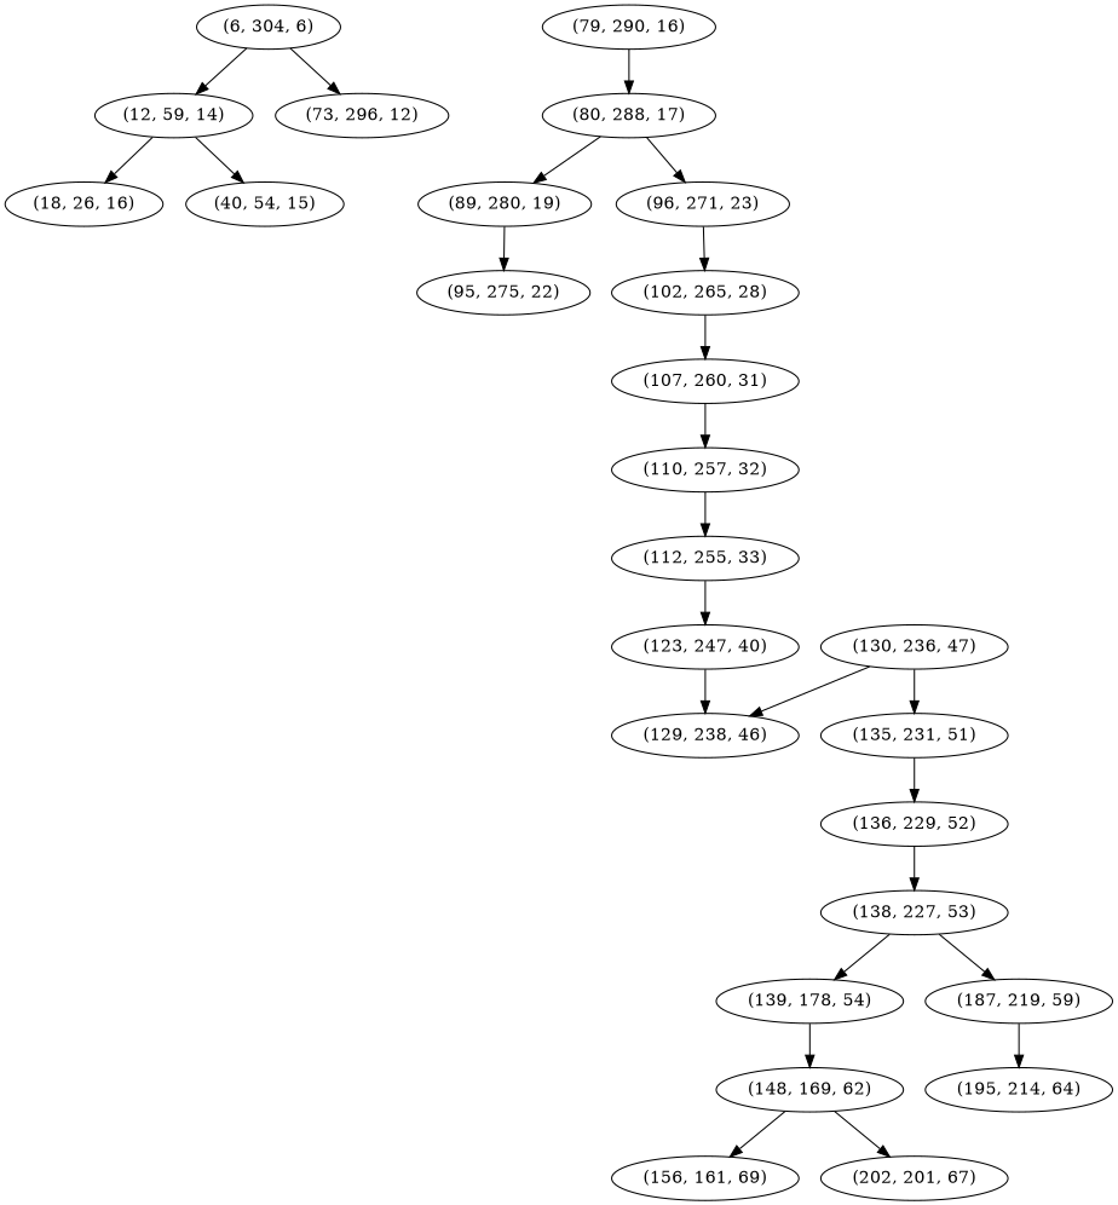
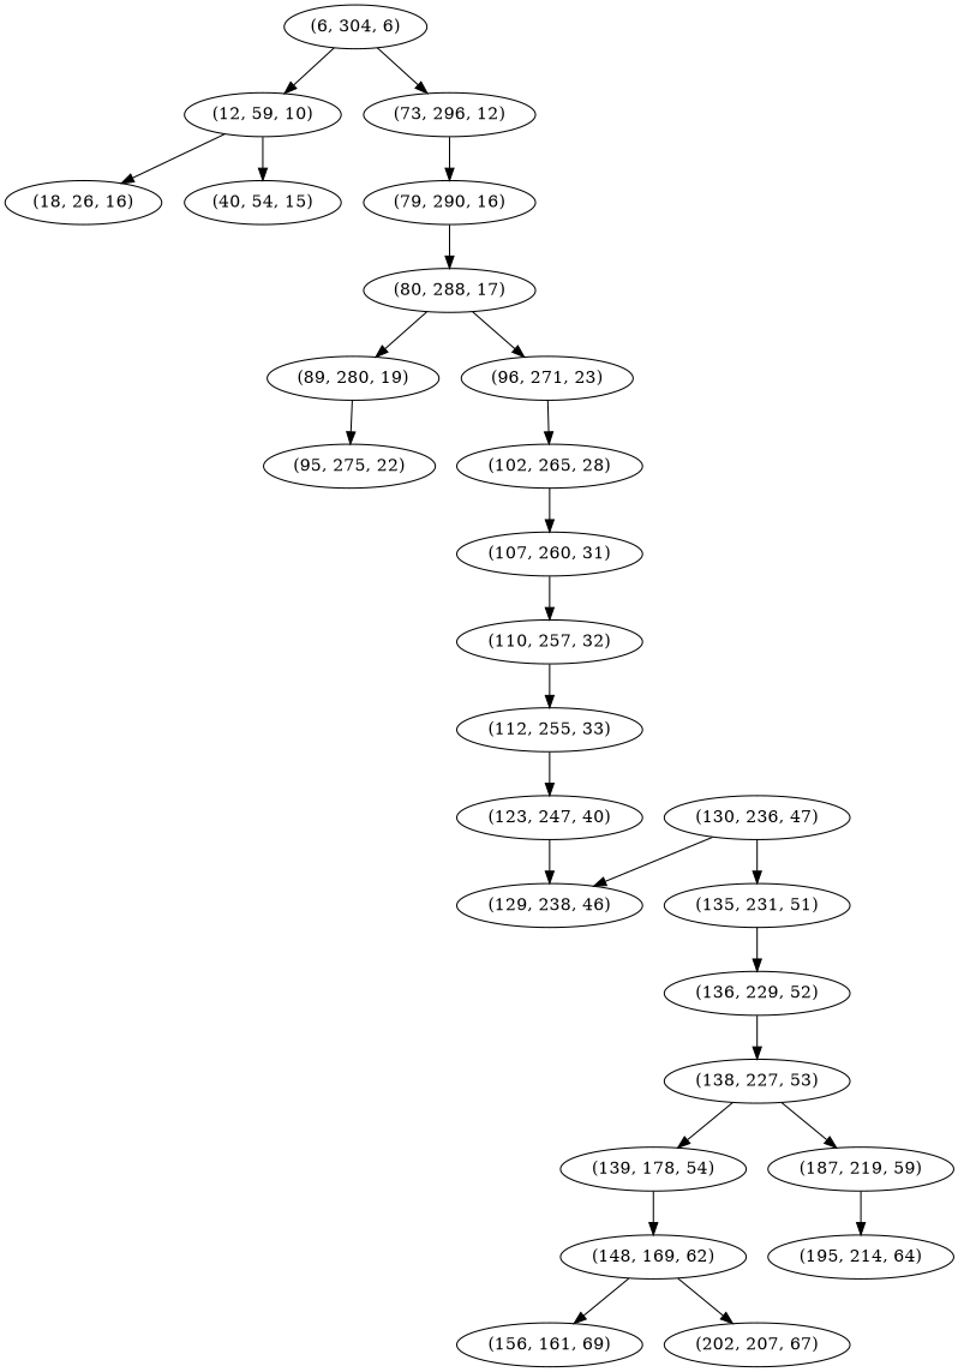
  digraph {
    "(6, 304, 6)"
-   "(12, 59, 10)" [label="(12, 59, 14)"]
+   "(12, 59, 10)"
    "(73, 296, 12)"
    "(18, 26, 16)"
    "(40, 54, 15)"
    "(79, 290, 16)"
    "(80, 288, 17)"
    "(89, 280, 19)"
    "(96, 271, 23)"
    "(95, 275, 22)"
    "(102, 265, 28)"
    "(107, 260, 31)"
    "(110, 257, 32)"
    "(112, 255, 33)"
    "(123, 247, 40)"
    "(129, 238, 46)"
    "(130, 236, 47)"
    "(135, 231, 51)"
    "(136, 229, 52)"
    "(138, 227, 53)"
    "(139, 178, 54)"
    "(187, 219, 59)"
    "(148, 169, 62)"
    "(195, 214, 64)"
    "(156, 161, 69)"
-   "(202, 207, 67)" [label="(202, 201, 67)"]
+   "(202, 207, 67)"
    "(6, 304, 6)" -> "(12, 59, 10)"
    "(6, 304, 6)" -> "(73, 296, 12)"
    "(12, 59, 10)" -> "(18, 26, 16)"
    "(12, 59, 10)" -> "(40, 54, 15)"
+   "(73, 296, 12)" -> "(79, 290, 16)"
    "(79, 290, 16)" -> "(80, 288, 17)"
    "(80, 288, 17)" -> "(89, 280, 19)"
    "(80, 288, 17)" -> "(96, 271, 23)"
    "(89, 280, 19)" -> "(95, 275, 22)"
    "(96, 271, 23)" -> "(102, 265, 28)"
    "(102, 265, 28)" -> "(107, 260, 31)"
    "(107, 260, 31)" -> "(110, 257, 32)"
    "(110, 257, 32)" -> "(112, 255, 33)"
    "(112, 255, 33)" -> "(123, 247, 40)"
    "(123, 247, 40)" -> "(129, 238, 46)"
    "(130, 236, 47)" -> "(129, 238, 46)"
    "(130, 236, 47)" -> "(135, 231, 51)"
    "(135, 231, 51)" -> "(136, 229, 52)"
    "(136, 229, 52)" -> "(138, 227, 53)"
    "(138, 227, 53)" -> "(139, 178, 54)"
    "(138, 227, 53)" -> "(187, 219, 59)"
    "(139, 178, 54)" -> "(148, 169, 62)"
    "(187, 219, 59)" -> "(195, 214, 64)"
    "(148, 169, 62)" -> "(156, 161, 69)"
    "(148, 169, 62)" -> "(202, 207, 67)"
  }
